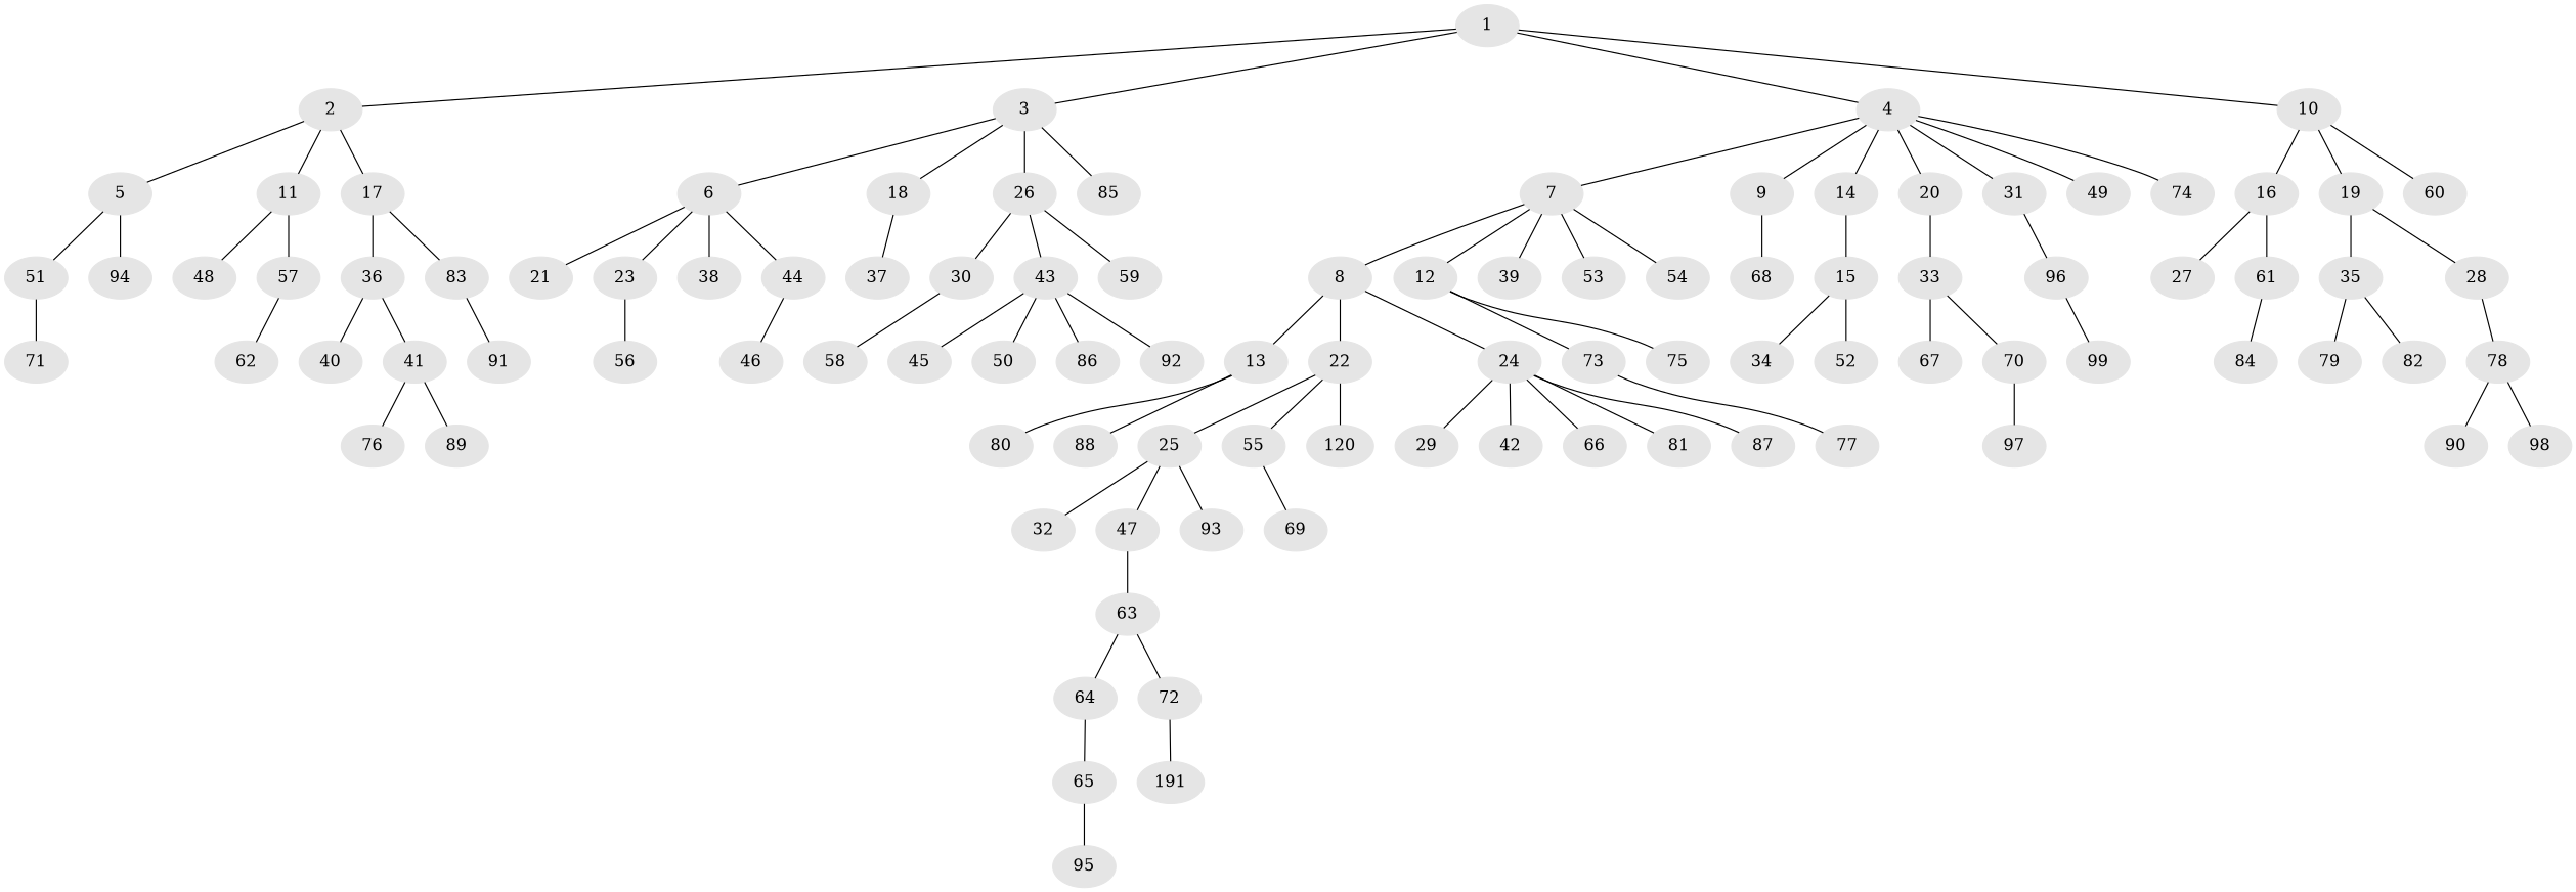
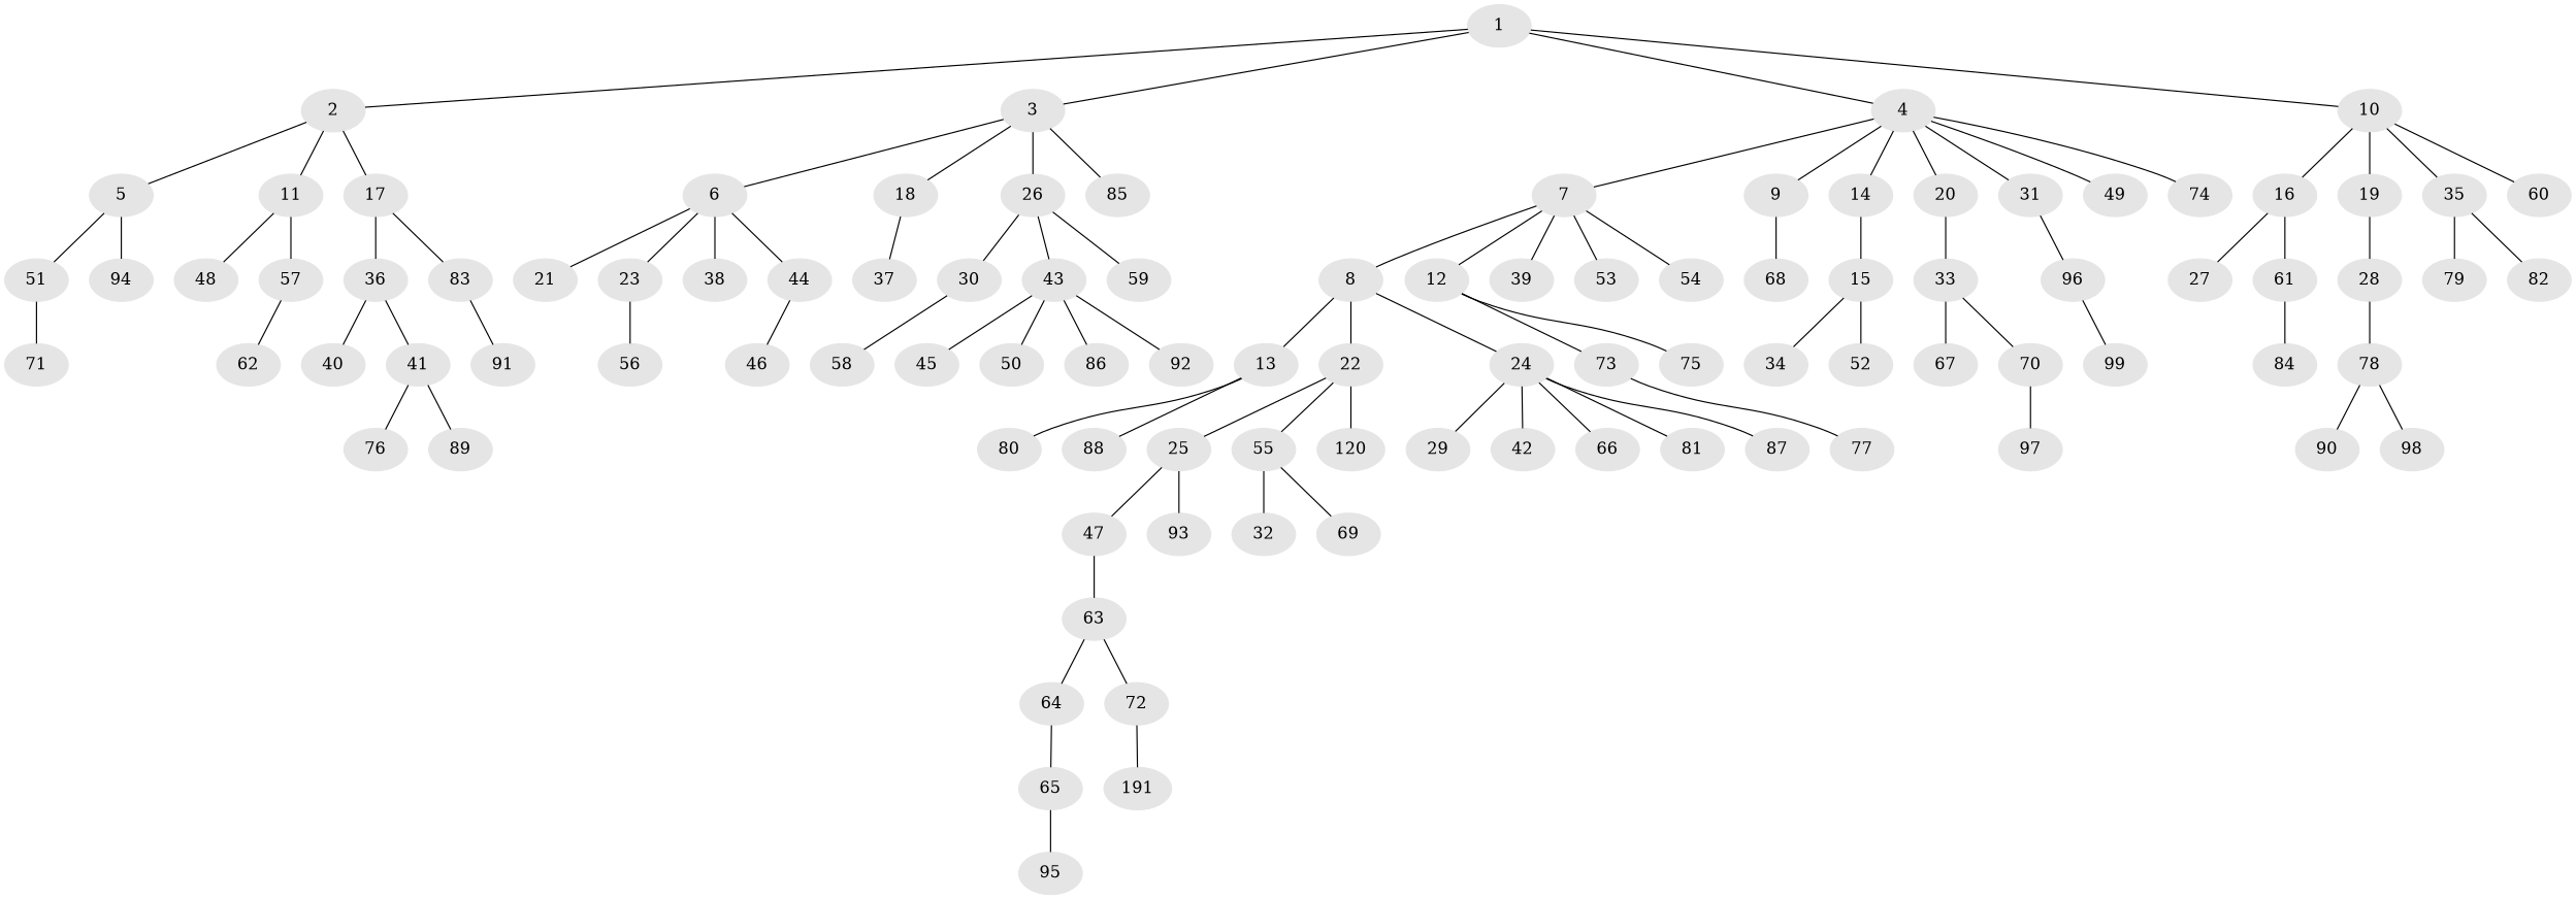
  graph {
    node [color=gray90 style=filled]
    1
    2
    3
    4
    10
    5
    11
    17
    6
    18
    26
    85
    7
    9
    14
    20
    31
    49
    74
    16
    19
    35
    60
    51
    94
    48
    57
    36
    83
    21
    23
    38
    44
    37
    30
    43
    59
    8
    12
    39
    53
    54
    68
    15
    33
    96
    71
    56
    46
    13
    22
    24
    73
    75
    80
    88
    25
    55
    n59 [label=120]
    29
    42
    66
    81
    87
    27
    61
    28
    79
    82
    62
    77
    34
    52
    84
    40
    41
    91
    78
    67
    70
    32
    47
    93
    69
    63
    58
    45
    50
    86
    92
    90
    98
    99
    97
    76
    89
    64
    72
    65
    n100 [label=191]
    95
    1 -- 2
    1 -- 3
    1 -- 4
    1 -- 10
    2 -- 5
    2 -- 11
    2 -- 17
    3 -- 6
    3 -- 18
    3 -- 26
    3 -- 85
    4 -- 7
    4 -- 9
    4 -- 14
    4 -- 20
    4 -- 31
    4 -- 49
    4 -- 74
    10 -- 16
    10 -- 19
-   19 -- 35
+   10 -- 35
    10 -- 60
    5 -- 51
    5 -- 94
    11 -- 48
    11 -- 57
    17 -- 36
    17 -- 83
    6 -- 21
    6 -- 23
    6 -- 38
    6 -- 44
    18 -- 37
    26 -- 30
    26 -- 43
    26 -- 59
    7 -- 8
    7 -- 12
    7 -- 39
    7 -- 53
    7 -- 54
    9 -- 68
    14 -- 15
    20 -- 33
    31 -- 96
    16 -- 27
    16 -- 61
    19 -- 28
    35 -- 79
    35 -- 82
    51 -- 71
    57 -- 62
    36 -- 40
    36 -- 41
    83 -- 91
    23 -- 56
    44 -- 46
    30 -- 58
    43 -- 45
    43 -- 50
    43 -- 86
    43 -- 92
    8 -- 13
    8 -- 22
    8 -- 24
    12 -- 73
    12 -- 75
    15 -- 34
    15 -- 52
    33 -- 67
    33 -- 70
    96 -- 99
    13 -- 80
    13 -- 88
    22 -- 25
    22 -- 55
    22 -- n59
    24 -- 29
    24 -- 42
    24 -- 66
    24 -- 81
    24 -- 87
    73 -- 77
-   25 -- 32
+   55 -- 32
    25 -- 47
    25 -- 93
    55 -- 69
    61 -- 84
    28 -- 78
    41 -- 76
    41 -- 89
    78 -- 90
    78 -- 98
    70 -- 97
    47 -- 63
    63 -- 64
    63 -- 72
    64 -- 65
    72 -- n100
    65 -- 95
  }
